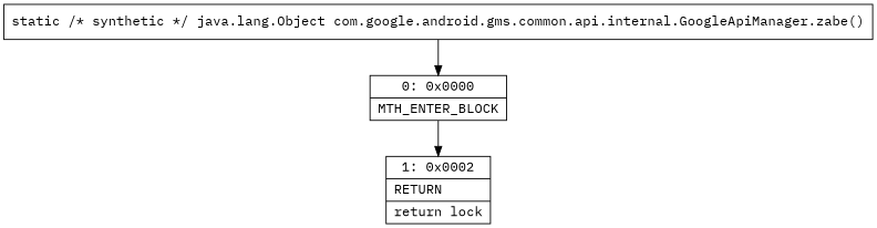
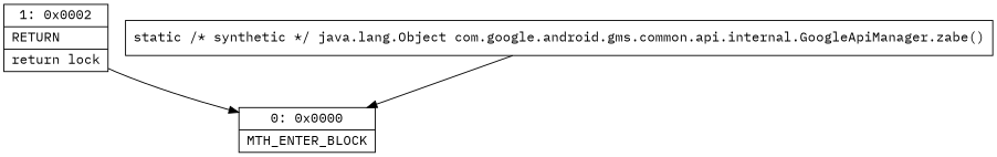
  digraph {
    fontname="IBM Plex Mono"
    node [shape=record fontname="IBM Plex Mono"]
    edge [fontname="IBM Plex Mono"]
    n1 [label="{0\:\ 0x0000|MTH_ENTER_BLOCK\l}"]
    n2 [label="{1\:\ 0x0002|RETURN\l|return lock\l}"]
    n3 [label="{static \/* synthetic *\/ java.lang.Object com.google.android.gms.common.api.internal.GoogleApiManager.zabe() }"]
-   n1 -> n2
+   n2 -> n1
    n3 -> n1
  }
